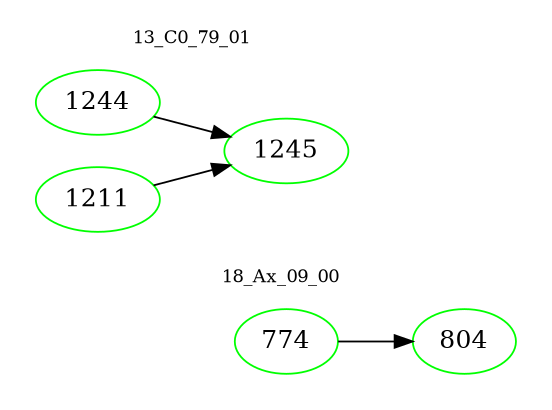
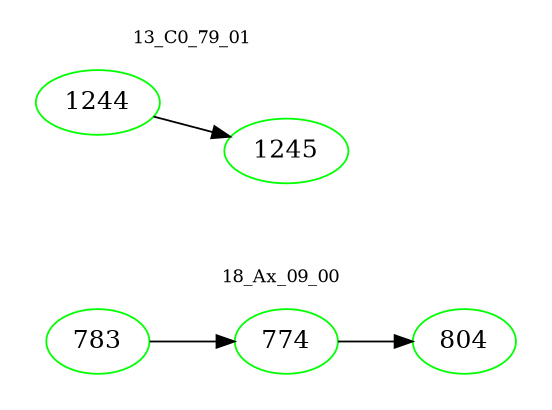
  digraph {
    rankdir=LR
    node [color=green]
    edge [color=black]
+   n1 [label=783]
    n2 [label=774]
    n3 [label=804]
    n4 [label=1244]
-   n5 [label=1211]
    n6 [label=1245]
    subgraph cluster_1 {
      color=white
      fontsize=10
      label="18_Ax_09_00"
+     n1
      n2
      n3
    }
    subgraph cluster_2 {
      color=white
      fontsize=10
      label="13_C0_79_01"
      n4
-     n5
      n6
    }
+   n1 -> n2
    n2 -> n3
    n4 -> n6
-   n5 -> n6
  }
